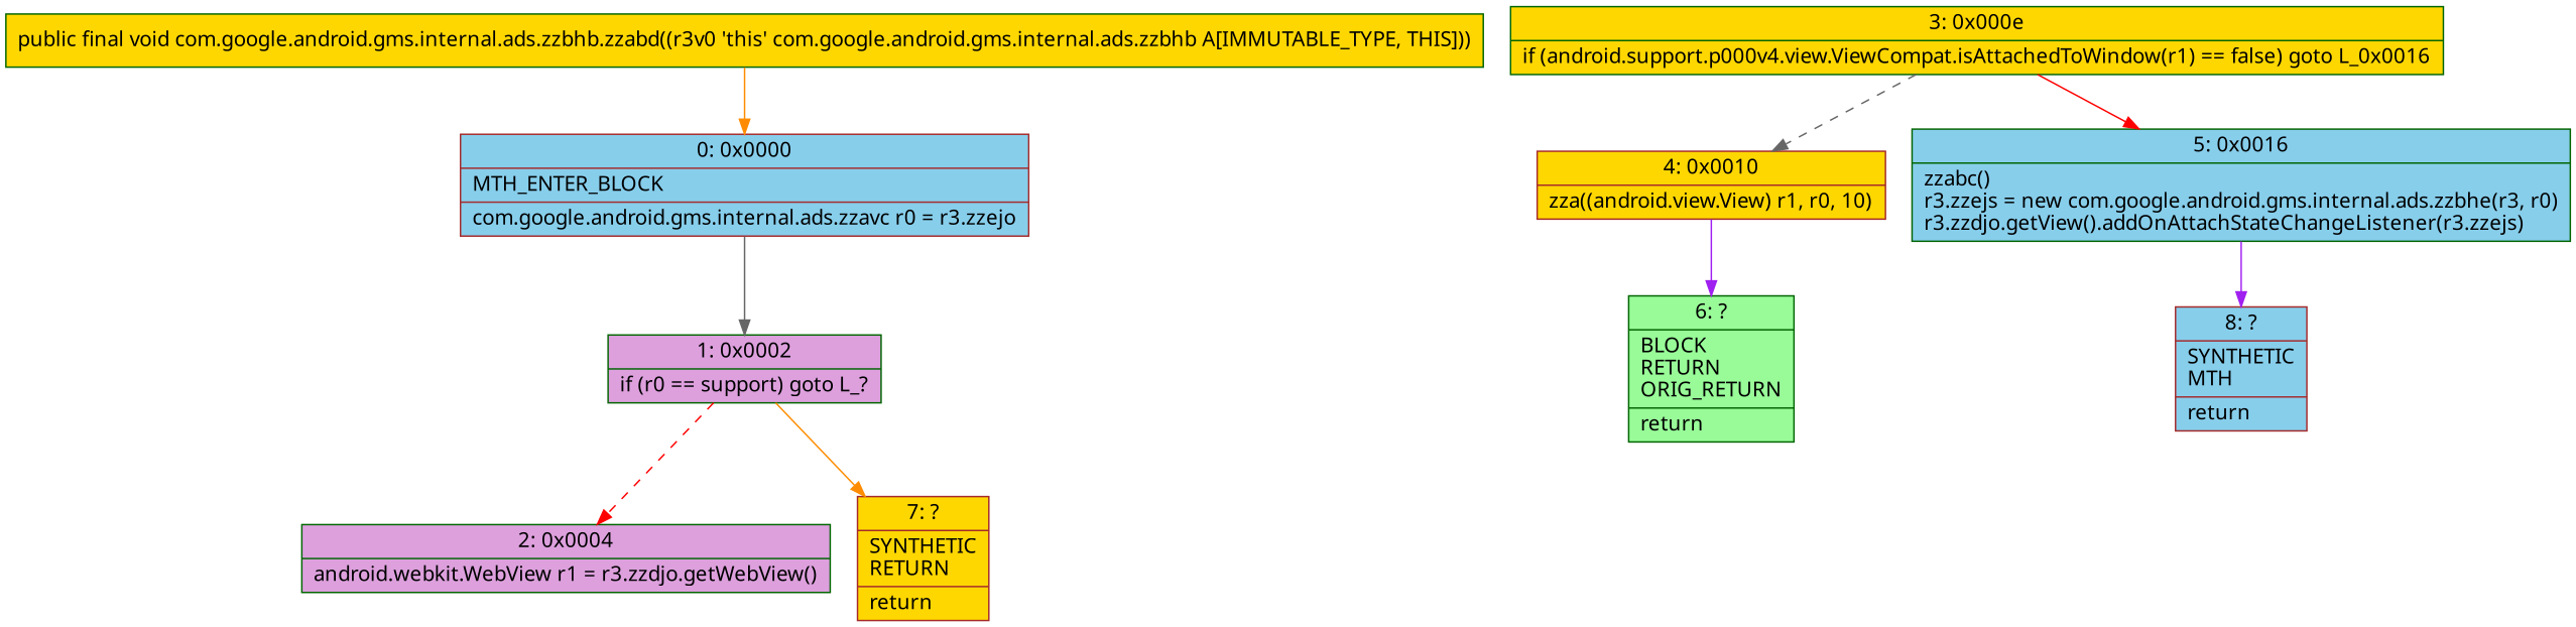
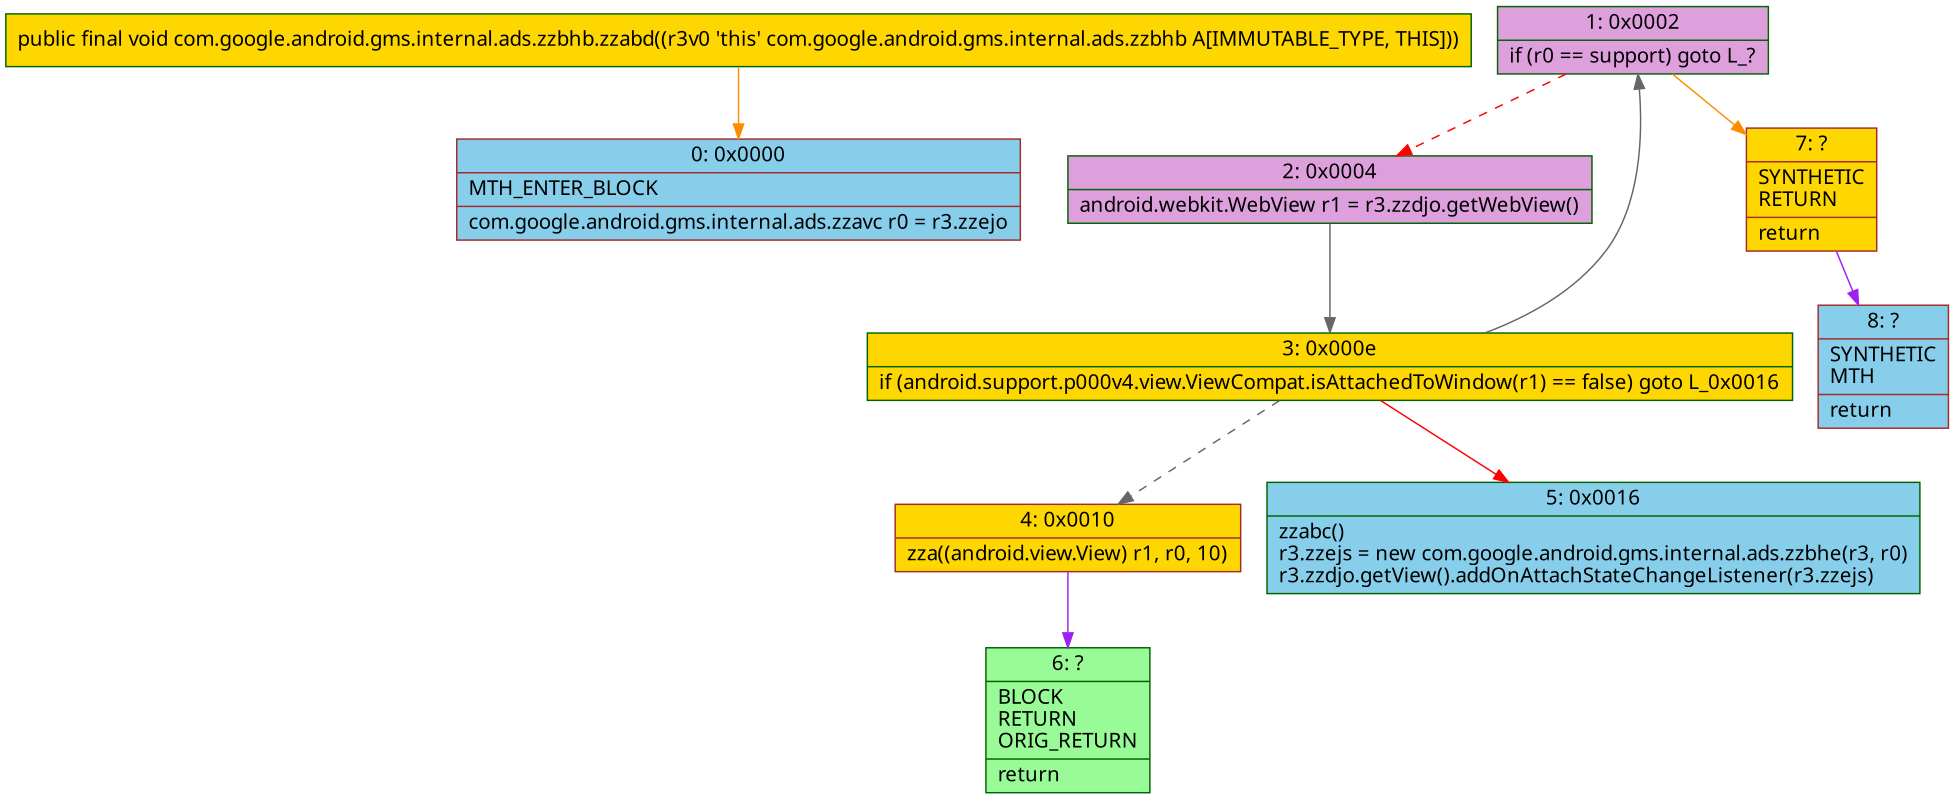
  digraph {
    fontname="Noto Sans"
    node [color=darkgreen fillcolor=gold fontname="Noto Sans" shape=record style=filled]
    edge [color=gray40 fontname="Noto Sans"]
    n1 [color=brown fillcolor=skyblue label="{0\:\ 0x0000|MTH_ENTER_BLOCK\l|com.google.android.gms.internal.ads.zzavc r0 = r3.zzejo\l}"]
    n2 [fillcolor=plum label="{1\:\ 0x0002|if (r0 == support) goto L_?\l}"]
    n3 [fillcolor=plum label="{2\:\ 0x0004|android.webkit.WebView r1 = r3.zzdjo.getWebView()\l}"]
    n4 [color=brown label="{7\:\ ?|SYNTHETIC\lRETURN\l|return\l}"]
    n5 [label="{3\:\ 0x000e|if (android.support.p000v4.view.ViewCompat.isAttachedToWindow(r1) == false) goto L_0x0016\l}"]
    n6 [color=brown label="{4\:\ 0x0010|zza((android.view.View) r1, r0, 10)\l}"]
    n7 [fillcolor=skyblue label="{5\:\ 0x0016|zzabc()\lr3.zzejs = new com.google.android.gms.internal.ads.zzbhe(r3, r0)\lr3.zzdjo.getView().addOnAttachStateChangeListener(r3.zzejs)\l}"]
    n8 [fillcolor=palegreen label="{6\:\ ?|BLOCK\lRETURN\lORIG_RETURN\l|return\l}"]
    n9 [color=brown fillcolor=skyblue label="{8\:\ ?|SYNTHETIC\lMTH\l|return\l}"]
    n10 [label="{public final void com.google.android.gms.internal.ads.zzbhb.zzabd((r3v0 'this' com.google.android.gms.internal.ads.zzbhb A[IMMUTABLE_TYPE, THIS])) }"]
-   n1 -> n2
+   n5 -> n2
    n2 -> n3 [color=red style=dashed]
    n2 -> n4 [color=darkorange]
+   n3 -> n5
    n5 -> n6 [style=dashed]
    n5 -> n7 [color=red]
    n6 -> n8 [color=purple]
-   n7 -> n9 [color=purple]
+   n4 -> n9 [color=purple]
    n10 -> n1 [color=darkorange]
  }
